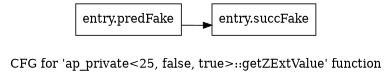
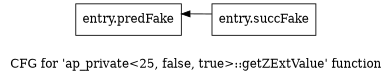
  digraph {
    label="CFG for 'ap_private\<25, false, true\>::getZExtValue' function"
    rankdir=LR
    node [shape=record]
    n1 [label="{entry.predFake}"]
    n2 [filename="/tools/Xilinx/Vitis_HLS/2022.1/include/etc/ap_private.h" label="{entry.succFake}" linenumber=1915]
-   n1 -> n2 [execusionnum=0 filename="/tools/Xilinx/Vitis_HLS/2022.1/include/etc/ap_private.h"]
+   n2 -> n1 [execusionnum=0 filename="/tools/Xilinx/Vitis_HLS/2022.1/include/etc/ap_private.h"]
  }
